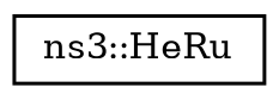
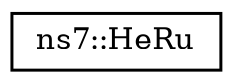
  digraph {
    rankdir=LR
    fontname="DejaVu Serif"
-   n1 [color=black fillcolor=white fontname="DejaVu Serif" fontsize=10 height=0.2 label="ns3::HeRu" shape=record style=filled width=0.4]
+   n1 [color=black fillcolor=white fontname="DejaVu Serif" fontsize=10 height=0.2 label="ns7::HeRu" shape=record style=filled width=0.4]
  }
